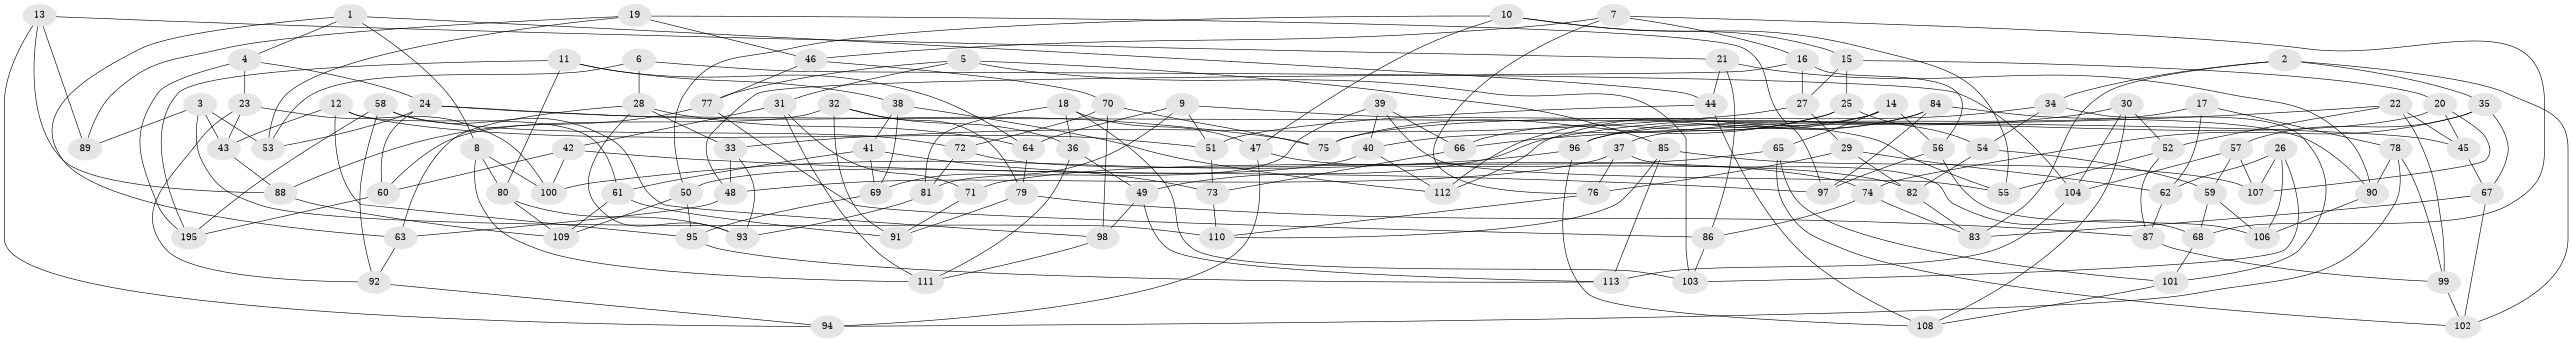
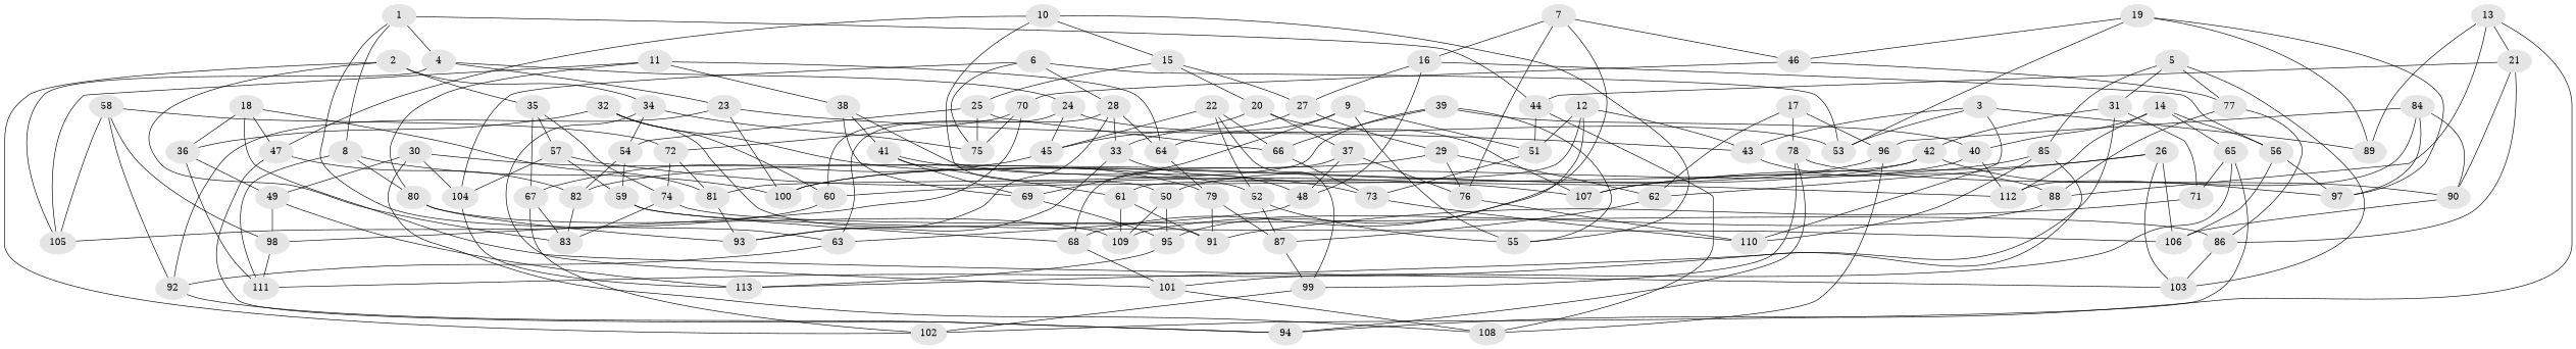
  graph {
    node [color=gray90 style=filled]
    1
    4
    8
    44
    63
    23
    24
-   105 [label=195]
+   105
    80
    100
    111
    51
    108
    92
    2
    34
    35
    83
    102
    75
    54
    101
    57
    67
    74
    3
    43
    53
    89
    110
    88
    45
    60
    5
    31
    77
    85
    103
    71
    42
    86
    107
    113
    6
    28
    104
    64
    33
    93
    7
    16
    46
    68
    76
    56
    27
    48
    70
    109
    9
    55
    69
    73
    79
    95
    10
    15
    47
    50
    20
    25
    94
    82
    11
    38
    112
    41
    12
    61
    91
    13
    21
    90
    14
    40
    65
    97
    106
    37
    66
    29
    17
    62
    78
    96
    87
    99
    18
    36
    81
    49
    19
    22
    52
    59
    26
    30
    98
    32
    39
    72
    58
    84
    1 -- 4
    1 -- 8
    1 -- 44
    1 -- 63
    4 -- 23
    4 -- 24
    4 -- 105
    8 -- 80
    8 -- 100
    8 -- 111
    44 -- 51
    44 -- 108
    63 -- 92
    23 -- 100
    23 -- 92
    23 -- 43
    24 -- 53
    24 -- 45
    24 -- 60
    80 -- 93
    80 -- 109
    51 -- 73
    92 -- 94
    2 -- 34
    2 -- 35
    2 -- 83
    2 -- 102
    34 -- 75
    34 -- 54
    34 -- 101
    35 -- 57
    35 -- 67
    35 -- 74
    54 -- 82
    54 -- 59
    101 -- 108
    57 -- 107
    57 -- 104
    57 -- 59
    67 -- 83
    67 -- 102
    74 -- 83
    74 -- 86
    3 -- 43
    3 -- 53
    3 -- 89
    3 -- 110
    43 -- 88
    88 -- 109
    45 -- 67
    60 -- 105
    5 -- 31
    5 -- 77
    5 -- 85
    5 -- 103
    31 -- 111
    31 -- 71
    31 -- 42
    77 -- 88
    77 -- 86
    85 -- 110
    85 -- 107
    85 -- 113
    71 -- 91
    42 -- 100
    42 -- 60
    42 -- 97
    86 -- 103
-   24 -- 75
+   6 -- 75
    6 -- 53
    6 -- 28
    6 -- 104
    28 -- 63
    28 -- 64
    28 -- 33
    28 -- 93
    104 -- 113
    64 -- 79
    33 -- 93
    33 -- 48
    7 -- 16
    7 -- 46
    7 -- 68
    7 -- 76
    16 -- 56
    16 -- 27
    16 -- 48
    46 -- 77
    46 -- 70
    68 -- 101
    76 -- 110
    56 -- 97
    56 -- 106
    27 -- 33
    27 -- 29
    48 -- 63
    70 -- 75
    70 -- 98
    70 -- 72
    9 -- 51
    9 -- 64
    9 -- 55
    9 -- 69
    69 -- 95
    73 -- 110
    79 -- 91
    79 -- 87
    95 -- 113
    10 -- 55
    10 -- 15
    10 -- 47
    10 -- 50
    15 -- 27
    15 -- 20
    15 -- 25
    47 -- 94
    47 -- 82
    50 -- 109
    50 -- 95
    20 -- 45
    20 -- 107
    20 -- 37
    25 -- 75
    25 -- 54
    25 -- 66
    82 -- 83
    11 -- 105
    11 -- 80
    11 -- 64
    11 -- 38
    38 -- 69
    38 -- 112
    38 -- 41
    41 -- 69
    41 -- 73
    41 -- 61
    12 -- 51
    12 -- 43
    12 -- 95
    12 -- 61
    61 -- 109
    61 -- 91
    13 -- 89
    13 -- 88
    13 -- 94
    13 -- 21
    21 -- 44
    21 -- 86
    21 -- 90
    90 -- 106
    14 -- 56
    14 -- 112
    14 -- 40
    14 -- 65
    40 -- 50
    40 -- 112
    65 -- 102
    65 -- 101
    65 -- 71
    37 -- 68
    37 -- 76
    37 -- 48
    66 -- 73
    29 -- 76
    29 -- 82
    29 -- 62
    17 -- 62
    17 -- 78
    17 -- 96
    62 -- 87
    78 -- 94
    78 -- 90
    78 -- 99
    96 -- 100
    96 -- 108
    87 -- 99
    99 -- 102
    18 -- 103
    18 -- 47
    18 -- 36
    18 -- 81
    36 -- 111
    36 -- 49
    81 -- 93
    49 -- 113
    49 -- 98
    19 -- 53
    19 -- 89
    19 -- 46
    19 -- 97
    22 -- 45
    22 -- 66
    22 -- 99
    22 -- 52
    52 -- 55
    52 -- 87
    59 -- 68
    59 -- 106
    26 -- 103
    26 -- 107
    26 -- 106
    26 -- 62
    30 -- 108
    30 -- 104
    30 -- 49
    30 -- 52
    98 -- 111
    32 -- 60
    32 -- 79
    32 -- 91
    32 -- 36
    39 -- 55
    39 -- 40
    39 -- 66
    39 -- 81
    72 -- 74
    72 -- 81
    58 -- 105
    58 -- 92
    58 -- 98
    58 -- 72
    84 -- 112
    84 -- 90
    84 -- 97
    84 -- 96
  }
